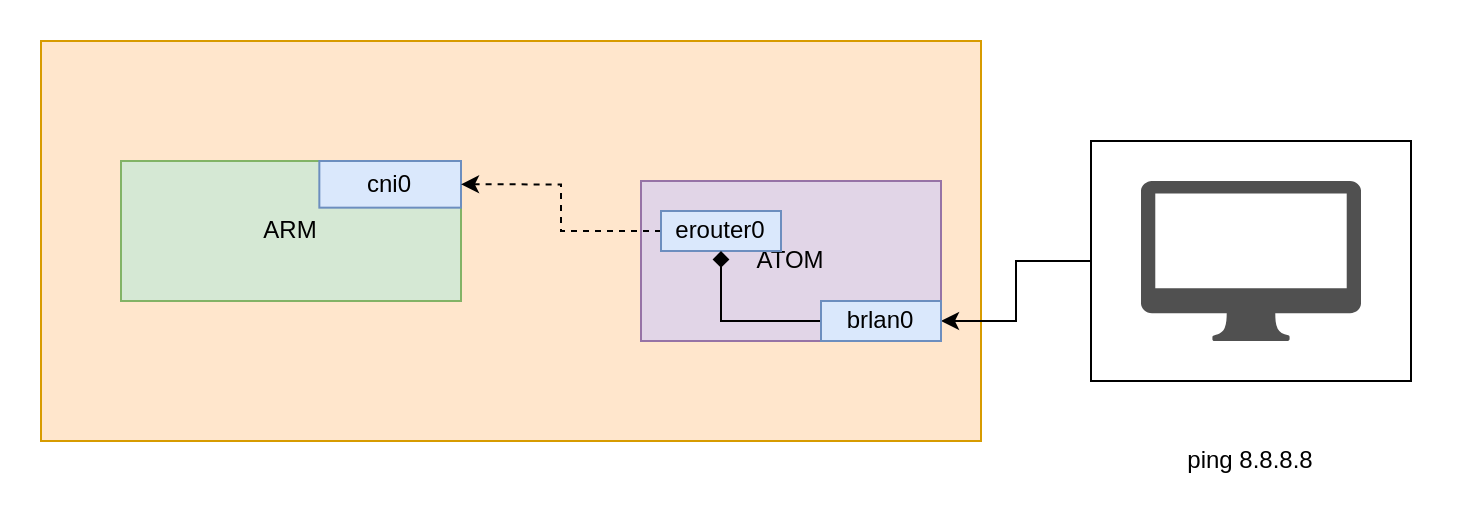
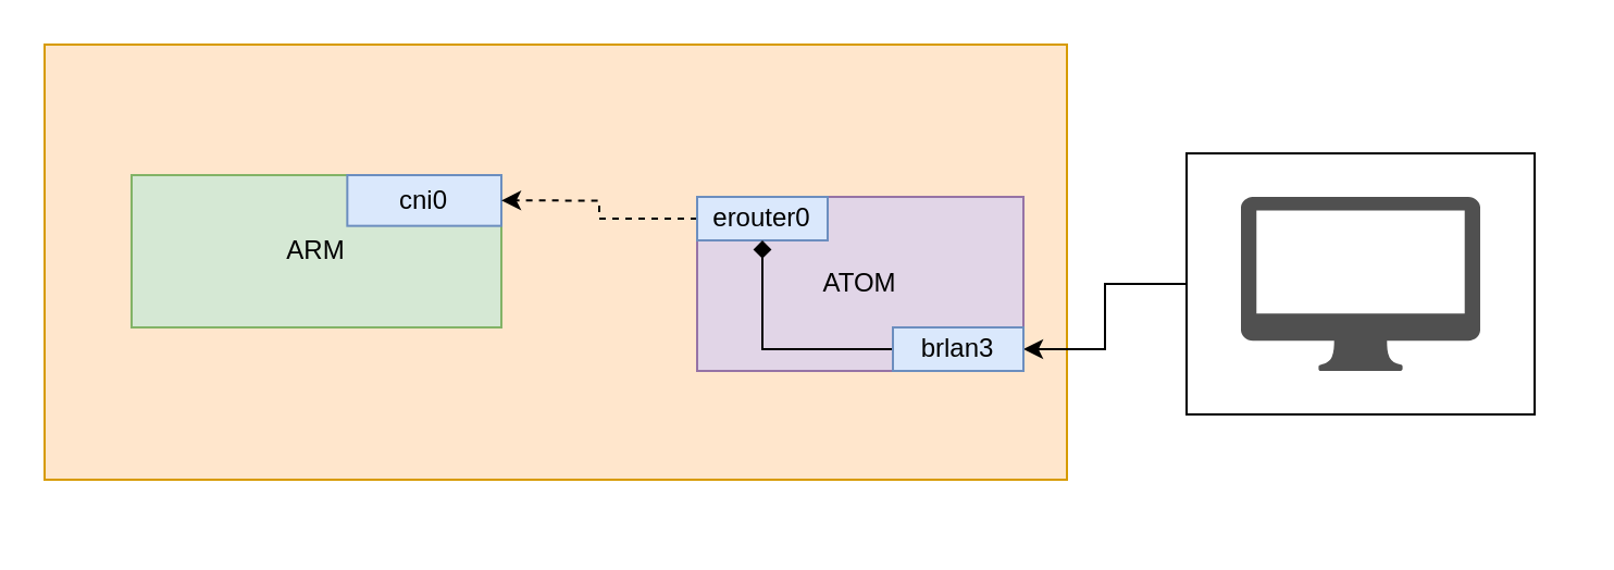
  <mxCell id="0" />
  <mxCell id="1" parent="0" />
  <mxCell id="2" value="" style="rounded=0;whiteSpace=wrap;html=1;fillColor=#ffe6cc;strokeColor=#d79b00;" vertex="1" parent="1"><mxGeometry x="20" y="20" width="470" height="200" as="geometry" /></mxCell>
  <mxCell id="3" style="edgeStyle=orthogonalEdgeStyle;rounded=0;orthogonalLoop=1;jettySize=auto;html=1;exitX=0;exitY=0.5;exitDx=0;exitDy=0;entryX=1;entryY=0.5;entryDx=0;entryDy=0;" edge="1" parent="1" source="4" target="13"><mxGeometry relative="1" as="geometry" /></mxCell>
  <mxCell id="4" value="" style="rounded=0;whiteSpace=wrap;html=1;" vertex="1" parent="1"><mxGeometry x="545" y="70" width="160" height="120" as="geometry" /></mxCell>
  <mxCell id="5" value="" style="pointerEvents=1;shadow=0;dashed=0;html=1;strokeColor=none;fillColor=#505050;labelPosition=center;verticalLabelPosition=bottom;verticalAlign=top;outlineConnect=0;align=center;shape=mxgraph.office.devices.mac_client;" vertex="1" parent="1"><mxGeometry x="570" y="90" width="110" height="80" as="geometry" /></mxCell>
  <mxCell id="6" value="" style="group;fillColor=#d5e8d4;strokeColor=#82b366;" vertex="1" connectable="0" parent="1"><mxGeometry x="60" y="80" width="170" height="70" as="geometry" /></mxCell>
  <mxCell id="7" value="ARM" style="rounded=0;whiteSpace=wrap;html=1;fillColor=#d5e8d4;strokeColor=#82b366;" vertex="1" parent="6"><mxGeometry width="170" height="70" as="geometry" /></mxCell>
  <mxCell id="8" value="cni0" style="rounded=0;whiteSpace=wrap;html=1;fillColor=#dae8fc;strokeColor=#6c8ebf;" vertex="1" parent="6"><mxGeometry x="99.167" width="70.833" height="23.333" as="geometry" /></mxCell>
  <mxCell id="9" value="ATOM" style="rounded=0;whiteSpace=wrap;html=1;fillColor=#e1d5e7;strokeColor=#9673a6;" vertex="1" parent="1"><mxGeometry x="320" y="90" width="150" height="80" as="geometry" /></mxCell>
  <mxCell id="10" style="edgeStyle=orthogonalEdgeStyle;rounded=0;orthogonalLoop=1;jettySize=auto;html=1;exitX=0;exitY=0.5;exitDx=0;exitDy=0;entryX=1;entryY=0.5;entryDx=0;entryDy=0;dashed=1;" edge="1" parent="1" source="11" target="8"><mxGeometry relative="1" as="geometry" /></mxCell>
- <mxCell id="11" value="erouter0" style="rounded=0;whiteSpace=wrap;html=1;fillColor=#dae8fc;strokeColor=#6c8ebf;" vertex="1" parent="1"><mxGeometry x="330" y="105" width="60" height="20" as="geometry" /></mxCell>
+ <mxCell id="11" value="erouter0" style="rounded=0;whiteSpace=wrap;html=1;fillColor=#dae8fc;strokeColor=#6c8ebf;" vertex="1" parent="1"><mxGeometry x="320" y="90" width="60" height="20" as="geometry" /></mxCell>
  <mxCell id="12" style="edgeStyle=orthogonalEdgeStyle;rounded=0;orthogonalLoop=1;jettySize=auto;html=1;exitX=0;exitY=0.5;exitDx=0;exitDy=0;entryX=0.5;entryY=1;entryDx=0;entryDy=0;endArrow=diamond;" edge="1" parent="1" source="13" target="11"><mxGeometry relative="1" as="geometry" /></mxCell>
- <mxCell id="13" value="brlan0" style="rounded=0;whiteSpace=wrap;html=1;fillColor=#dae8fc;strokeColor=#6c8ebf;" vertex="1" parent="1"><mxGeometry x="410" y="150" width="60" height="20" as="geometry" /></mxCell>
- <mxCell id="14" value="ping 8.8.8.8" style="text;html=1;strokeColor=none;fillColor=none;align=center;verticalAlign=middle;whiteSpace=wrap;rounded=0;" vertex="1" parent="1"><mxGeometry x="530" y="220" width="190" height="20" as="geometry" /></mxCell>
+ <mxCell id="13" value="brlan3" style="rounded=0;whiteSpace=wrap;html=1;fillColor=#dae8fc;strokeColor=#6c8ebf;" vertex="1" parent="1"><mxGeometry x="410" y="150" width="60" height="20" as="geometry" /></mxCell>
